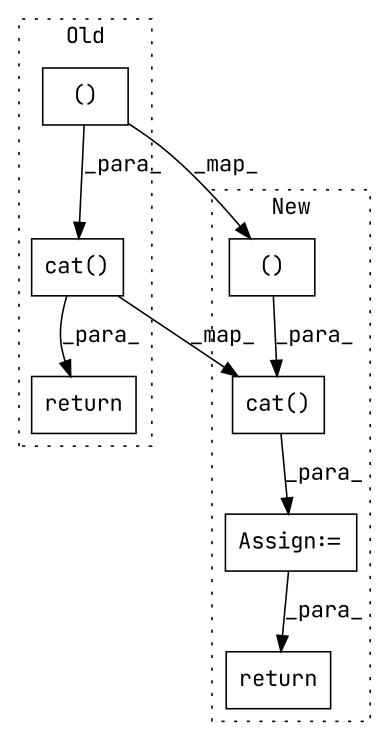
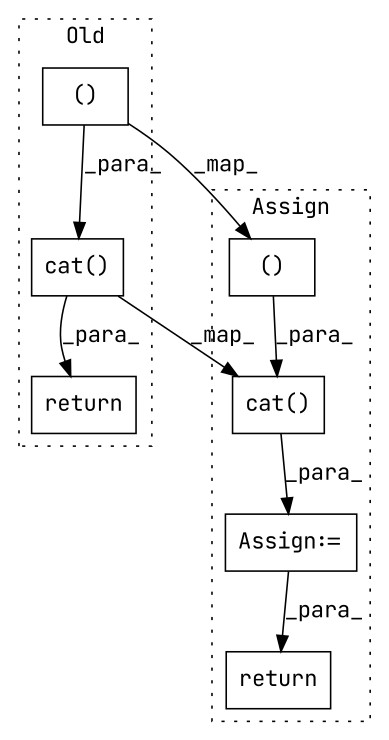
  digraph {
    fontname="JetBrains Mono"
    node [a=75 l="10,8" shape=box fontname="JetBrains Mono"]
    edge [fontname="JetBrains Mono"]
    n1 [label="cat()" s="10181,10199"]
    n2 [a=54 l=4 label="()" s=10194]
    n3 [a=93 l=7 label=return s=10148]
    n4 [label="cat()" s="10504,10522"]
    n5 [a=68 l=3 label="Assign:=" s=10501]
    n6 [a=54 l=4 label="()" s=10517]
    n7 [a=93 l=7 label=return s=10625]
    subgraph cluster_1 {
      label=Old
      style=dotted
      n1
      n2
      n3
    }
    subgraph cluster_2 {
-     label=New
+     label=Assign
      style=dotted
      n4
      n5
      n6
      n7
    }
    n1 -> n3 [label=_para_]
    n1 -> n4 [label=_map_]
    n2 -> n1 [label=_para_]
    n2 -> n6 [label=_map_]
    n4 -> n5 [label=_para_]
    n5 -> n7 [label=_para_]
    n6 -> n4 [label=_para_]
  }
